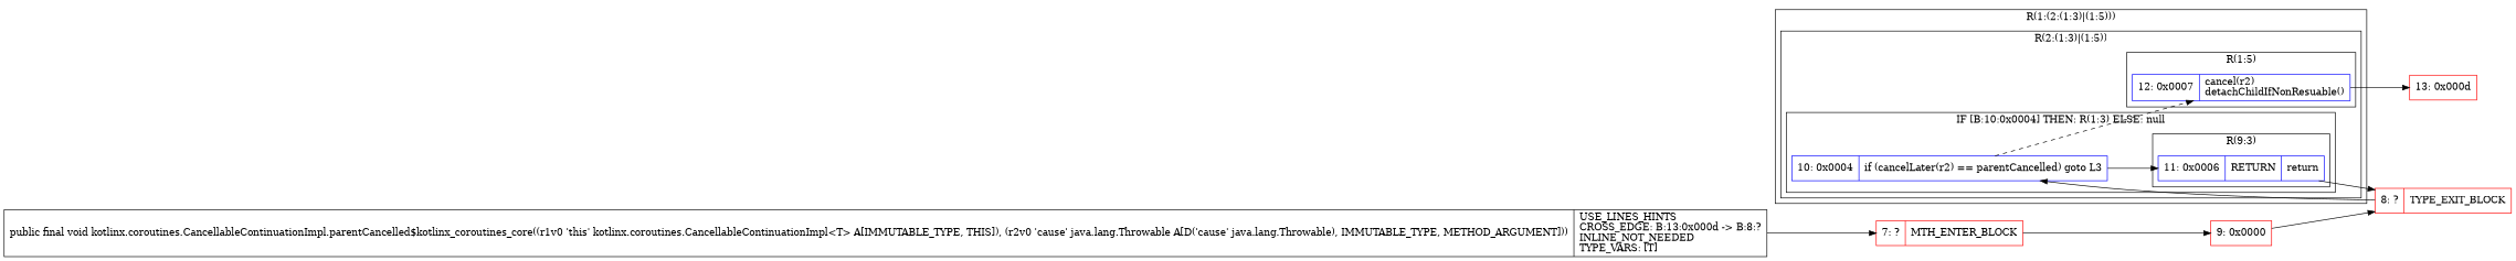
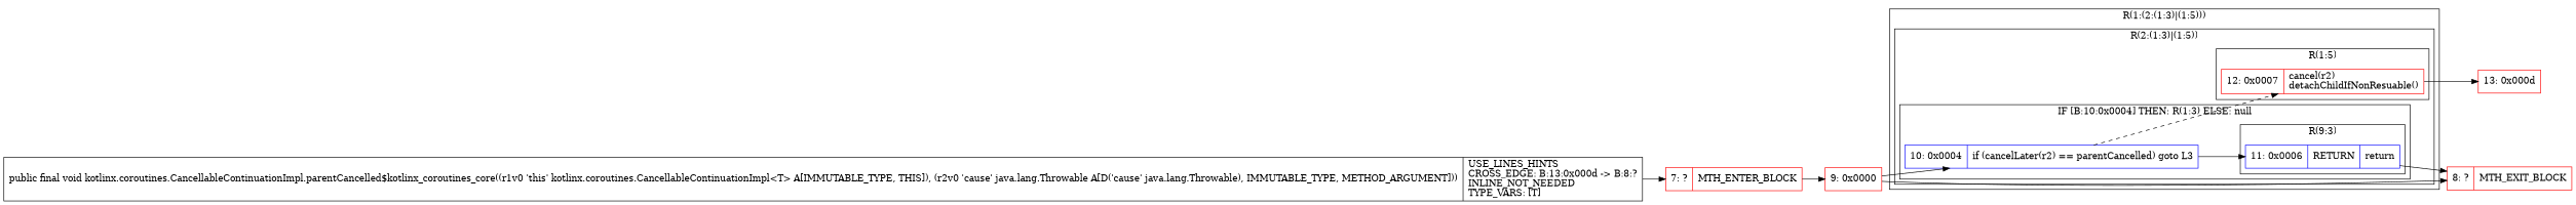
  digraph {
    rankdir=LR
    node [color=red shape=record]
    n1 [color=blue label="{11\:\ 0x0006|RETURN\l|return\l}"]
    n2 [color=blue label="{10\:\ 0x0004|if (cancelLater(r2) == parentCancelled) goto L3\l}"]
-   n3 [color=blue label="{12\:\ 0x0007|cancel(r2)\ldetachChildIfNonResuable()\l}"]
-   n4 [label="{8\:\ ?|TYPE_EXIT_BLOCK\l}"]
+   n3 [label="{12\:\ 0x0007|cancel(r2)\ldetachChildIfNonResuable()\l}"]
+   n4 [label="{8\:\ ?|MTH_EXIT_BLOCK\l}"]
    n5 [label="{13\:\ 0x000d}"]
    n6 [label="{7\:\ ?|MTH_ENTER_BLOCK\l}"]
    n7 [label="{9\:\ 0x0000}"]
    n8 [label="{public final void kotlinx.coroutines.CancellableContinuationImpl.parentCancelled$kotlinx_coroutines_core((r1v0 'this' kotlinx.coroutines.CancellableContinuationImpl\<T\> A[IMMUTABLE_TYPE, THIS]), (r2v0 'cause' java.lang.Throwable A[D('cause' java.lang.Throwable), IMMUTABLE_TYPE, METHOD_ARGUMENT]))  | USE_LINES_HINTS\lCROSS_EDGE: B:13:0x000d \-\> B:8:?\lINLINE_NOT_NEEDED\lTYPE_VARS: [T]\l}" color=""]
    subgraph cluster_1 {
      label="R(1:(2:(1:3)|(1:5)))"
      subgraph cluster_2 {
        label="R(2:(1:3)|(1:5))"
        subgraph cluster_3 {
          label="IF [B:10:0x0004] THEN: R(1:3) ELSE: null"
          n2
          subgraph cluster_4 {
            label="R(9:3)"
            n1
          }
        }
        subgraph cluster_5 {
          label="R(1:5)"
          n3
        }
      }
    }
    n1 -> n4
    n2 -> n1
    n2 -> n3 [style=dashed]
    n3 -> n5
    n6 -> n7
-   n4 -> n2
+   n7 -> n2
    n7 -> n4
    n8 -> n6
  }
